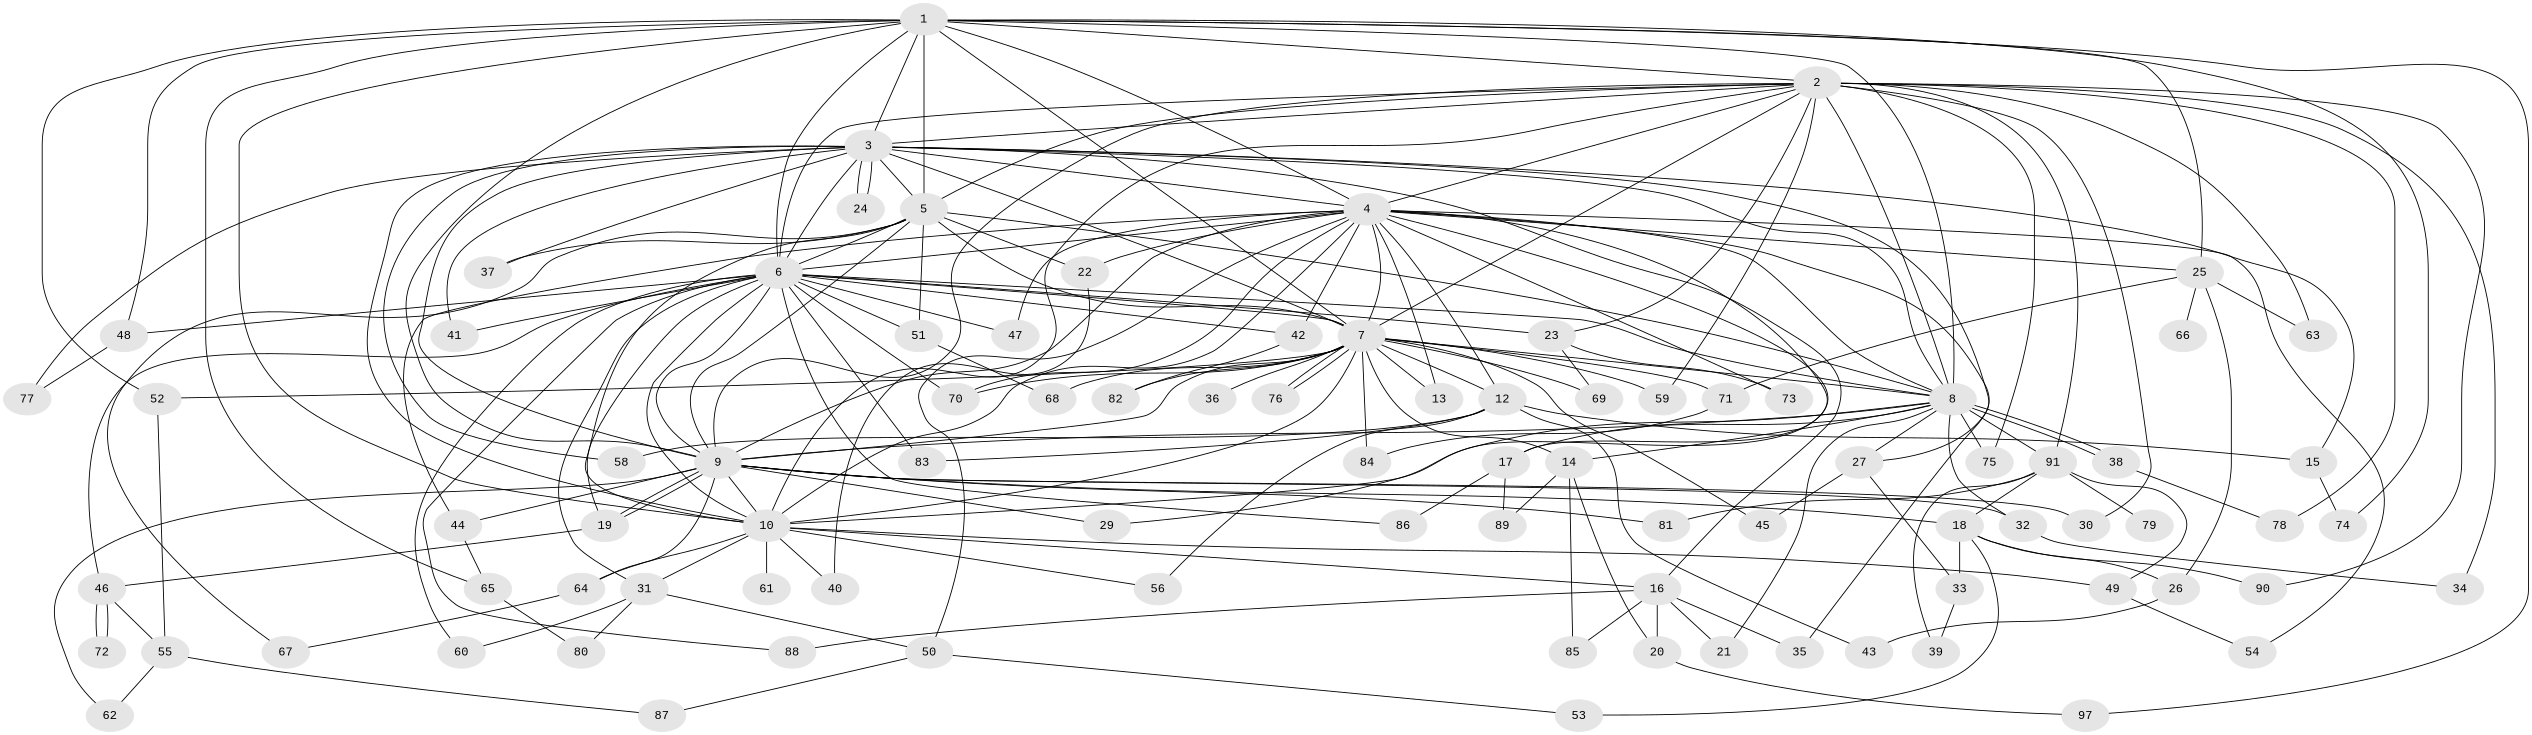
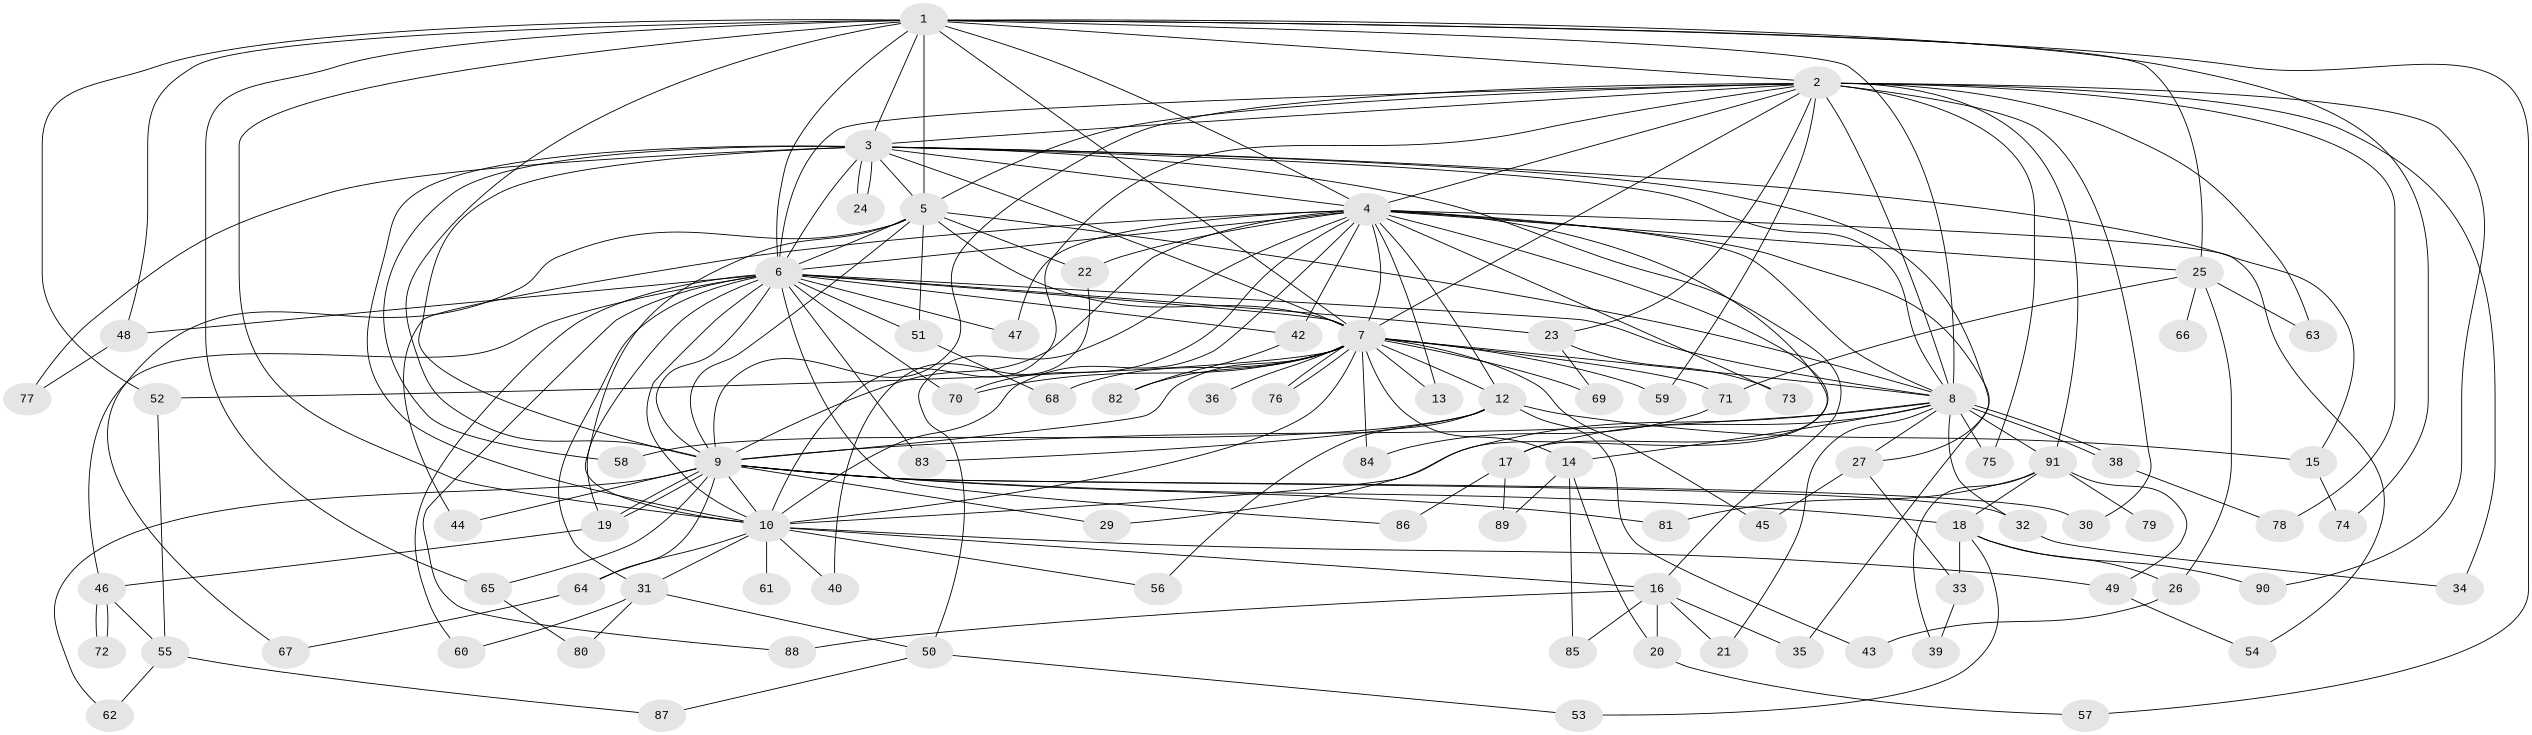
  graph {
    fontname="Liberation Mono"
    node [color=gray90 fontname="Liberation Mono" style=filled]
    edge [fontname="Liberation Mono"]
    1
    2
    3
    4
    5
    6
    7
    8
    9
    10
    25
    48
    52
-   57 [label=97]
+   57
    65
    74
    n17 [label=91]
    23
    30
    34
    59
    63
    75
    78
    90
    15
    16
    24
    27
-   37
-   41
    58
    77
    12
    13
    17
    22
    29
    35
    42
    44
    47
    50
    54
    73
    70
    51
    67
    31
    46
    60
    83
    86
    88
    19
    36
    14
    45
    68
    69
    71
    76
    82
    84
    21
    32
    38
    18
    62
    64
    81
    40
    49
    56
    61
    26
    66
    55
    80
    79
    39
    20
    85
    33
    43
    89
    53
    87
    72
    1 -- 2
    1 -- 3
    1 -- 4
    1 -- 5
    1 -- 6
    1 -- 7
    1 -- 8
    1 -- 9
    1 -- 10
    1 -- 25
    1 -- 48
    1 -- 52
    1 -- 57
    1 -- 65
    1 -- 74
    2 -- 3
    2 -- 4
    2 -- 5
    2 -- 6
    2 -- 7
    2 -- 8
    2 -- 9
    2 -- 10
    2 -- n17
    2 -- 23
    2 -- 30
    2 -- 34
    2 -- 59
    2 -- 63
    2 -- 75
    2 -- 78
    2 -- 90
    3 -- 4
    3 -- 5
    3 -- 6
    3 -- 7
    3 -- 8
    3 -- 9
    3 -- 10
    3 -- 15
    3 -- 16
    3 -- 24
    3 -- 24
    3 -- 27
-   3 -- 37
-   3 -- 41
    3 -- 58
    3 -- 77
    4 -- 6
    4 -- 7
    4 -- 8
    4 -- 9
    4 -- 10
    4 -- 25
    4 -- 12
    4 -- 13
    4 -- 17
    4 -- 22
    4 -- 29
    4 -- 35
    4 -- 42
    4 -- 44
    4 -- 47
    4 -- 50
    4 -- 54
    4 -- 73
    4 -- 70
    5 -- 6
    5 -- 7
    5 -- 8
    5 -- 9
    5 -- 10
-   5 -- 37
    5 -- 22
    5 -- 51
    5 -- 67
    6 -- 7
    6 -- 8
    6 -- 9
    6 -- 10
    6 -- 48
    6 -- 23
-   6 -- 41
    6 -- 42
    6 -- 47
    6 -- 70
    6 -- 51
    6 -- 31
    6 -- 46
    6 -- 60
    6 -- 83
    6 -- 86
    6 -- 88
    6 -- 19
    7 -- 8
    7 -- 9
    7 -- 10
    7 -- 52
    7 -- 59
    7 -- 12
    7 -- 13
    7 -- 70
    7 -- 36
    7 -- 14
    7 -- 45
    7 -- 68
    7 -- 69
    7 -- 71
    7 -- 76
    7 -- 76
    7 -- 82
    7 -- 84
    8 -- 9
    8 -- 10
    8 -- n17
    8 -- 75
    8 -- 27
    8 -- 17
    8 -- 14
    8 -- 21
    8 -- 32
    8 -- 38
    8 -- 38
    9 -- 10
-   44 -- 65
+   9 -- 65
    9 -- 30
    9 -- 29
    9 -- 44
    9 -- 19
    9 -- 19
    9 -- 32
    9 -- 18
    9 -- 62
    9 -- 64
    9 -- 81
    10 -- 16
    10 -- 31
    10 -- 64
    10 -- 40
    10 -- 49
    10 -- 56
    10 -- 61
    25 -- 63
    25 -- 71
    25 -- 26
    25 -- 66
    48 -- 77
    52 -- 55
    65 -- 80
    n17 -- 18
    n17 -- 81
    n17 -- 49
    n17 -- 79
    n17 -- 39
    23 -- 73
    23 -- 69
    15 -- 74
    16 -- 35
    16 -- 88
    16 -- 21
    16 -- 20
    16 -- 85
    27 -- 45
    27 -- 33
    12 -- 15
    12 -- 58
    12 -- 83
    12 -- 56
    12 -- 43
    17 -- 86
    17 -- 89
    22 -- 40
    42 -- 82
    50 -- 53
    50 -- 87
    51 -- 68
    31 -- 50
    31 -- 60
    31 -- 80
    46 -- 55
    46 -- 72
    46 -- 72
    19 -- 46
    14 -- 20
    14 -- 85
    14 -- 89
    71 -- 84
    32 -- 34
    38 -- 78
    18 -- 90
    18 -- 26
    18 -- 33
    18 -- 53
    64 -- 67
    49 -- 54
    26 -- 43
    55 -- 62
    55 -- 87
    20 -- 57
    33 -- 39
  }
